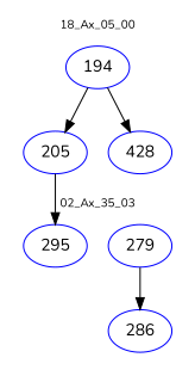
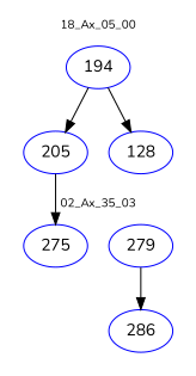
  digraph {
    fontname=Nunito
    node [color=blue fontname=Nunito]
    edge [color=black fontname=Nunito]
    n1 [label=279]
-   n2 [label=295]
+   n2 [label=275]
    n3 [label=286]
    n4 [label=194]
    n5 [label=205]
-   n6 [label=428]
+   n6 [label=128]
    subgraph cluster_1 {
      color=white
      fontsize=10
      label="02_Ax_35_03"
      n1
      n2
      n3
    }
    subgraph cluster_2 {
      color=white
      fontsize=10
      label="18_Ax_05_00"
      n4
      n5
      n6
    }
    n1 -> n3
    n4 -> n5
    n4 -> n6
    n5 -> n2
  }
